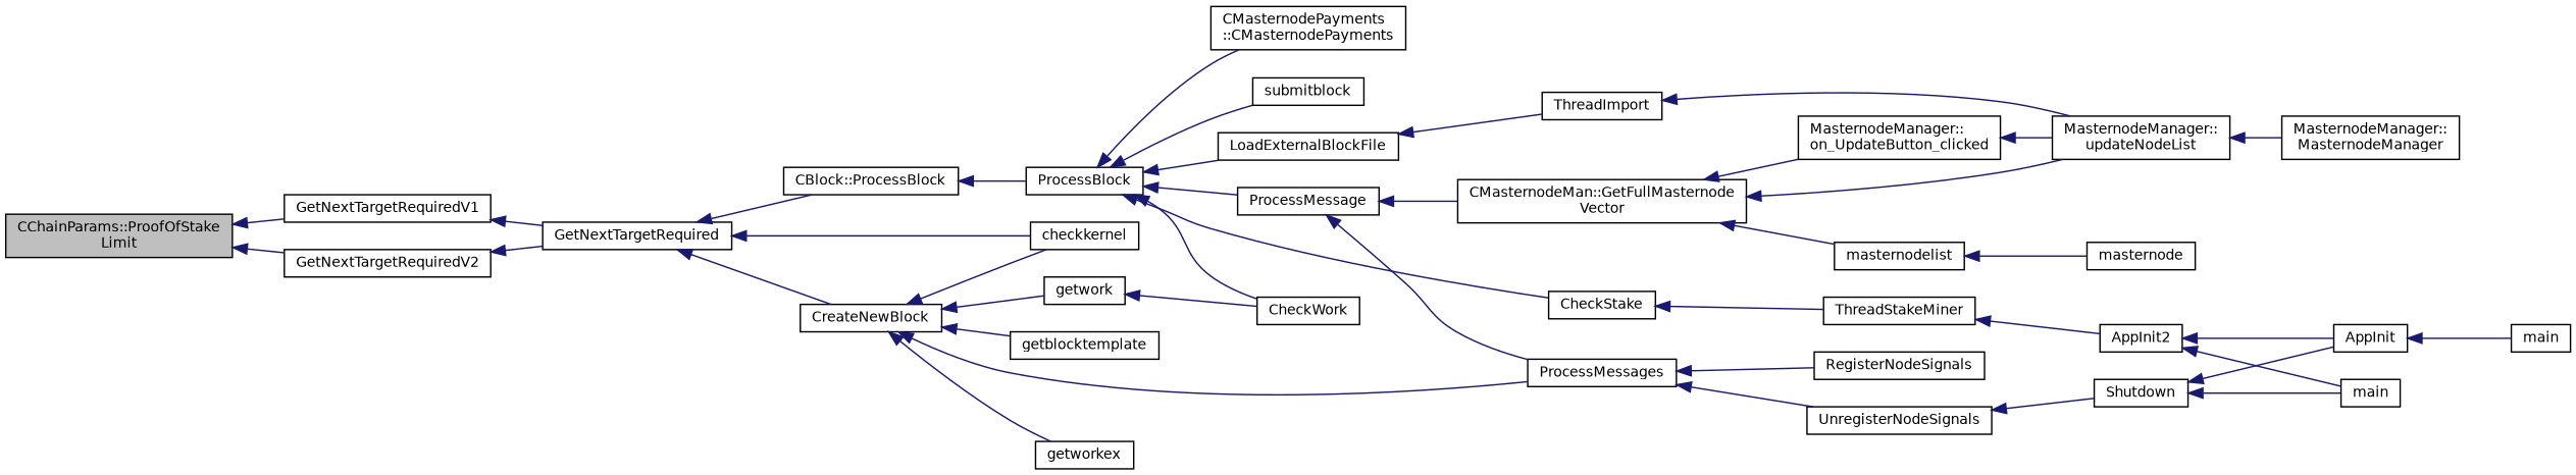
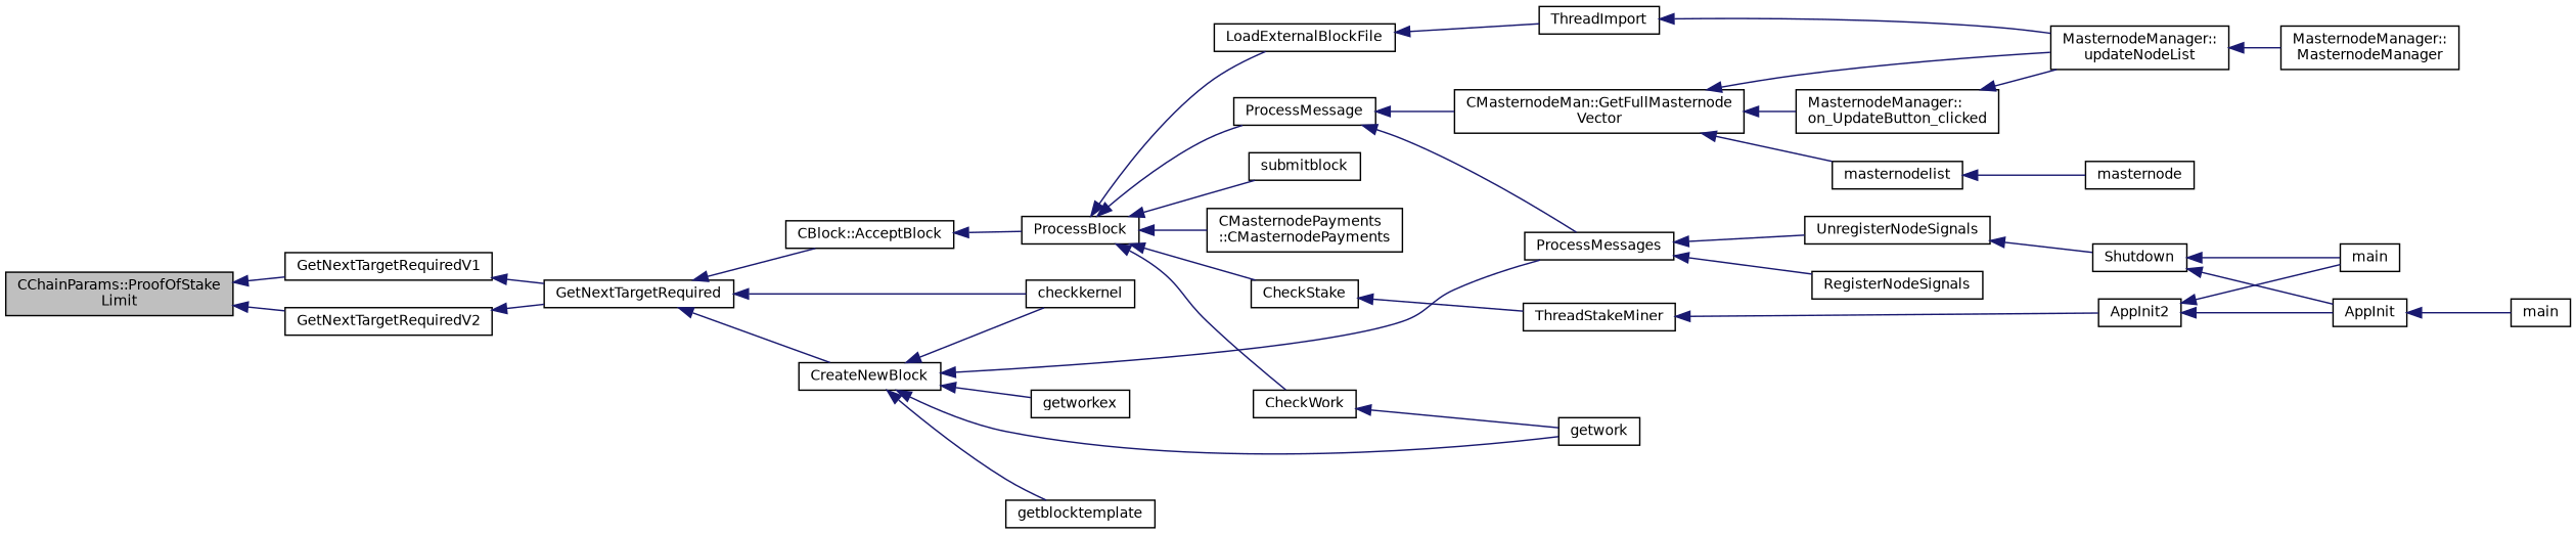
  digraph {
    rankdir=LR
    node [color=black fillcolor=white fontname=Helvetica fontsize=10 shape=record style=filled]
    edge [color=midnightblue dir=back fontname=Helvetica fontsize=10 labelfontname=Helvetica labelfontsize=10 style=solid]
    n1 [fillcolor=grey75 fontcolor=black height=0.2 label="CChainParams::ProofOfStake\lLimit" width=0.4]
    n2 [height=0.2 label=GetNextTargetRequiredV1 width=0.4]
    n3 [height=0.2 label=GetNextTargetRequiredV2 width=0.4]
    n4 [height=0.2 label=GetNextTargetRequired width=0.4]
-   n5 [height=0.2 label="CBlock::ProcessBlock" width=0.4]
+   n5 [height=0.2 label="CBlock::AcceptBlock" width=0.4]
    n6 [height=0.2 label=CreateNewBlock width=0.4]
    n7 [height=0.2 label=checkkernel width=0.4]
    n8 [height=0.2 label=ProcessBlock width=0.4]
    n9 [height=0.2 label=ProcessMessages width=0.4]
    n10 [height=0.2 label=getworkex width=0.4]
    n11 [height=0.2 label=getwork width=0.4]
    n12 [height=0.2 label=getblocktemplate width=0.4]
    n13 [height=0.2 label=LoadExternalBlockFile width=0.4]
    n14 [height=0.2 label=ProcessMessage width=0.4]
    n15 [height=0.2 label="CMasternodePayments\l::CMasternodePayments" width=0.4]
    n16 [height=0.2 label=CheckWork width=0.4]
    n17 [height=0.2 label=CheckStake width=0.4]
    n18 [height=0.2 label=submitblock width=0.4]
    n19 [height=0.2 label=ThreadImport width=0.4]
    n20 [height=0.2 label="CMasternodeMan::GetFullMasternode\lVector" width=0.4]
    n21 [height=0.2 label=ThreadStakeMiner width=0.4]
    n22 [height=0.2 label="MasternodeManager::\lupdateNodeList" width=0.4]
    n23 [height=0.2 label=AppInit2 width=0.4]
    n24 [height=0.2 label=AppInit width=0.4]
    n25 [height=0.2 label=main width=0.4]
    n26 [height=0.2 label=main width=0.4]
    n27 [height=0.2 label=RegisterNodeSignals width=0.4]
    n28 [height=0.2 label=UnregisterNodeSignals width=0.4]
    n29 [height=0.2 label="MasternodeManager::\lon_UpdateButton_clicked" width=0.4]
    n30 [height=0.2 label=masternodelist width=0.4]
    n31 [height=0.2 label=Shutdown width=0.4]
    n32 [height=0.2 label="MasternodeManager::\lMasternodeManager" width=0.4]
    n33 [height=0.2 label=masternode width=0.4]
    n1 -> n2
    n1 -> n3
    n2 -> n4
    n3 -> n4
    n4 -> n5
    n4 -> n6
    n4 -> n7
    n5 -> n8
    n6 -> n7
    n6 -> n9
    n6 -> n10
    n6 -> n11
    n6 -> n12
    n8 -> n13
    n8 -> n14
    n8 -> n15
    n8 -> n16
    n8 -> n17
    n8 -> n18
    n9 -> n27
    n9 -> n28
    n13 -> n19
    n14 -> n9
    n14 -> n20
-   n11 -> n16
+   n16 -> n11
    n17 -> n21
    n19 -> n22
    n20 -> n22
    n20 -> n29
    n20 -> n30
    n21 -> n23
    n22 -> n32
    n23 -> n24
    n23 -> n25
    n24 -> n26
    n28 -> n31
    n29 -> n22
    n30 -> n33
    n31 -> n24
    n31 -> n25
  }
